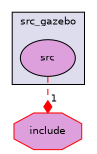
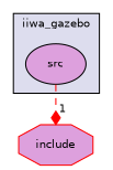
  digraph {
    compound=true
    node [fillcolor=plum fontname=Helvetica fontsize=10 style=filled]
    n1 [label=src pencolor=black shape=ellipse]
    n2 [color=red label=include shape=octagon]
    subgraph cluster_1 {
      bgcolor="#ddddee"
      fontname=Helvetica
      fontsize=10
-     label=src_gazebo
+     label=iiwa_gazebo
      pencolor=black
      n1
    }
    n1 -> n2 [headlabel=1 labeldistance=1.5 labelfontname=Helvetica labelfontsize=10 color=red style=dashed arrowhead=diamond]
  }
